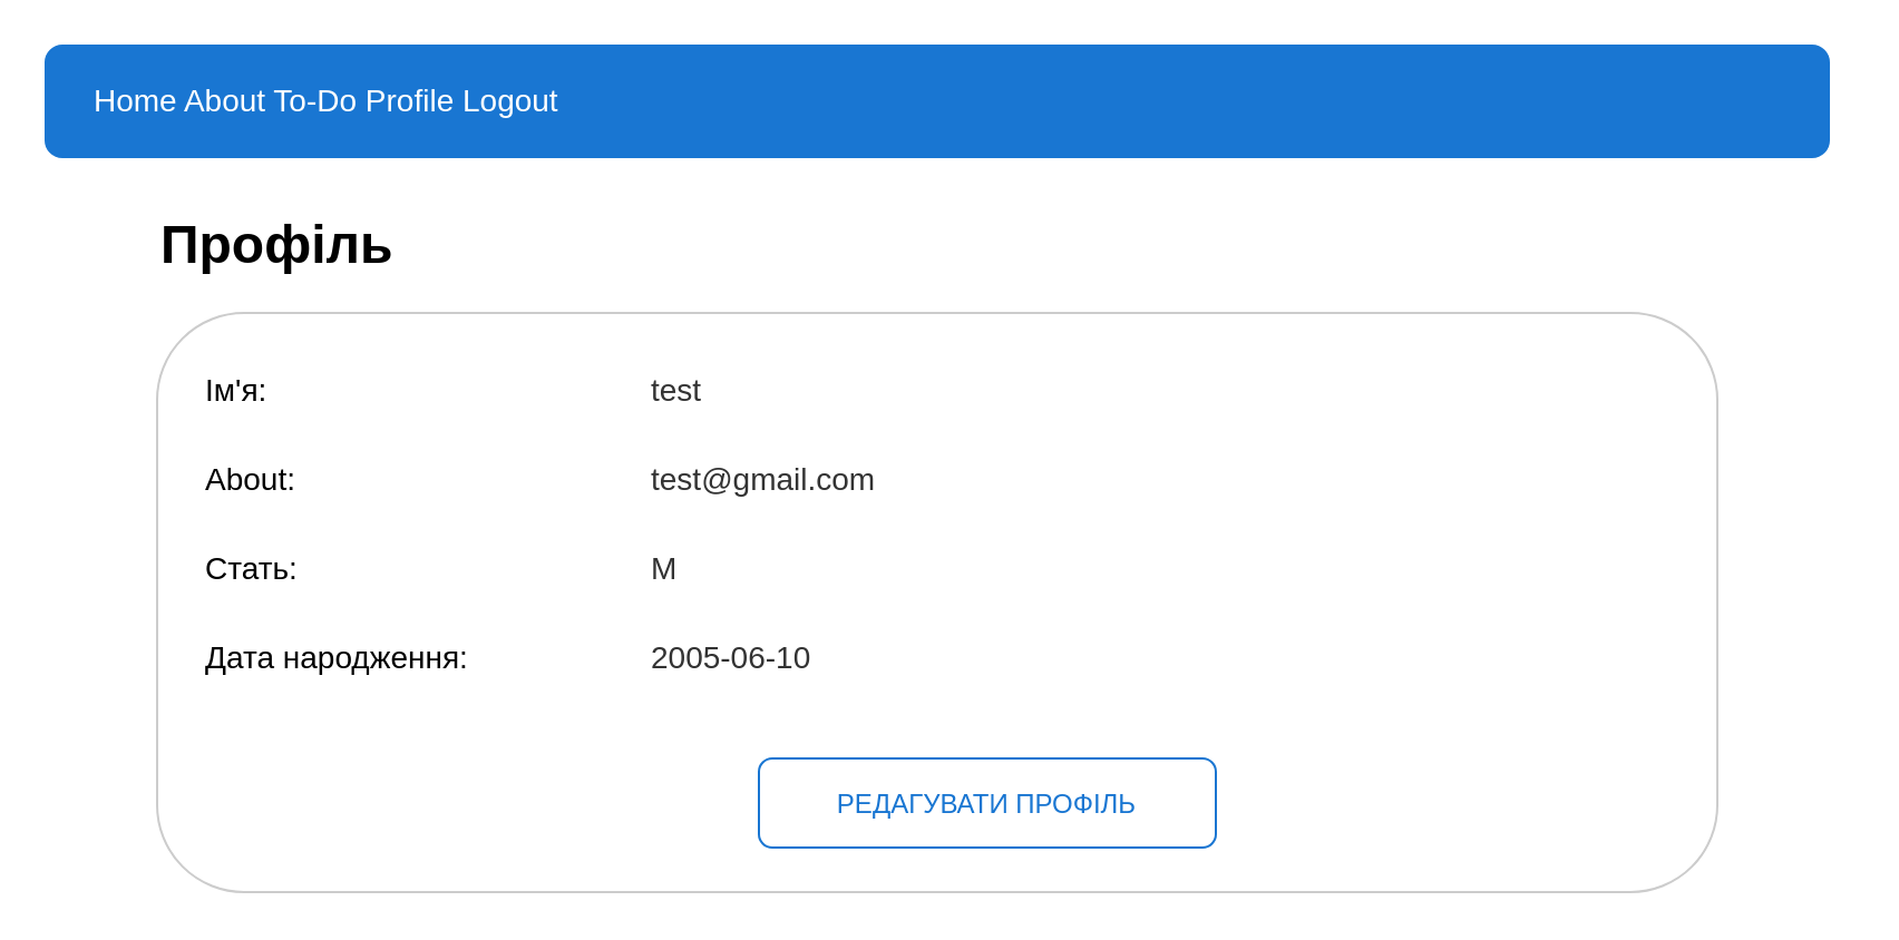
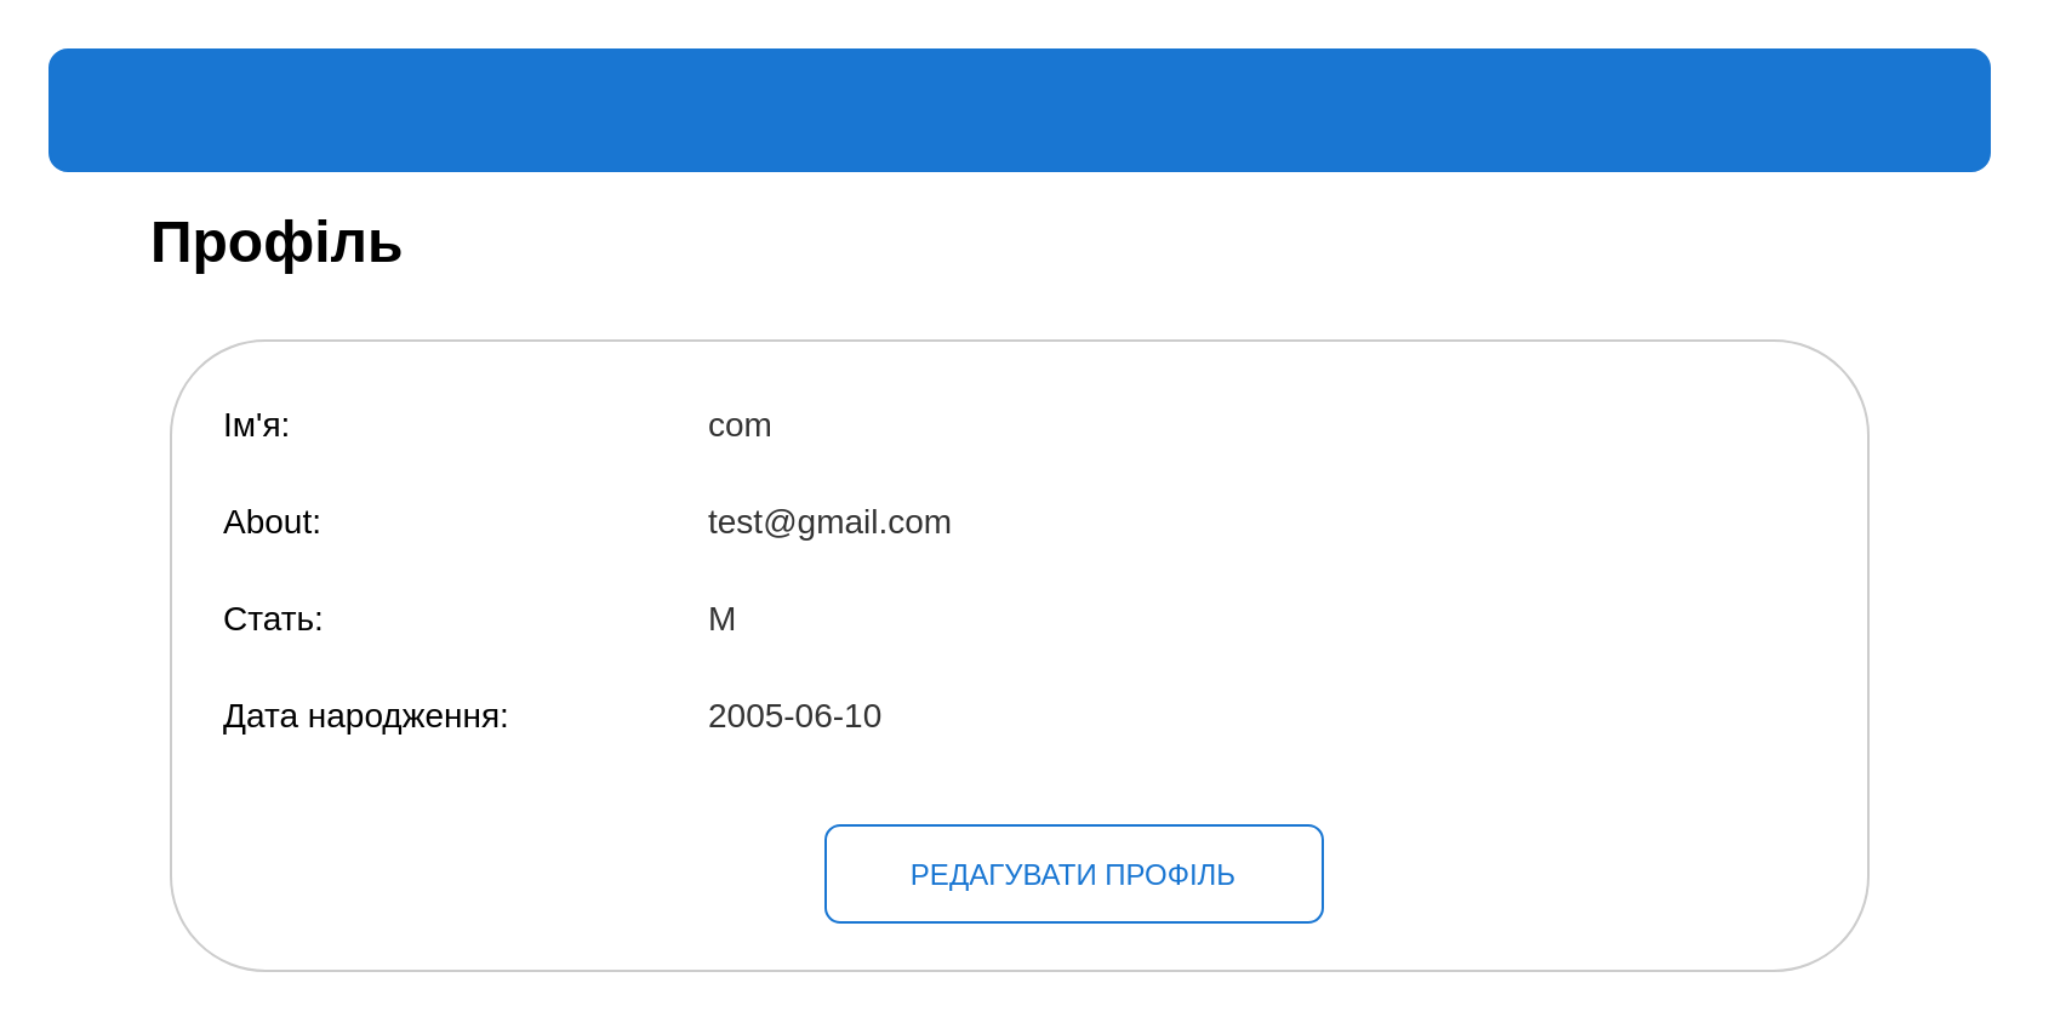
  <mxCell id="0" />
  <mxCell id="1" parent="0" />
  <mxCell id="2" value="" style="rounded=1;fillColor=#1976d2;strokeColor=#1976d2;" parent="1" vertex="1"><mxGeometry x="20" width="800" height="50" as="geometry" y="20" /></mxCell>
- <mxCell id="3" value="Home   About   To-Do   Profile   Logout" style="text;html=1;align=left;verticalAlign=middle;fontSize=14;fontColor=#ffffff;" parent="2" vertex="1"><mxGeometry x="20" width="760" height="50" as="geometry" /></mxCell>
- <mxCell id="4" value="Профіль" style="text;html=1;align=left;verticalAlign=middle;fontSize=24;fontColor=#000000;fontStyle=1;" parent="1" vertex="1"><mxGeometry x="70" y="90" width="760" height="40" as="geometry" /></mxCell>
+ <mxCell id="4" value="Профіль" style="text;html=1;align=left;verticalAlign=middle;fontSize=24;fontColor=#000000;fontStyle=1;" parent="1" vertex="1"><mxGeometry x="60" y="80" width="760" height="40" as="geometry" /></mxCell>
  <mxCell id="5" value="" style="rounded=1;fillColor=#ffffff;strokeColor=#cccccc;" parent="1" vertex="1"><mxGeometry x="70" y="140" width="700" height="260" as="geometry" /></mxCell>
  <mxCell id="6" value="Ім'я:" style="text;html=1;align=left;verticalAlign=middle;fontSize=14;fontColor=#000000;" parent="5" vertex="1"><mxGeometry x="20" y="20" width="200" height="30" as="geometry" /></mxCell>
- <mxCell id="7" value="test" style="text;html=1;align=left;verticalAlign=middle;fontSize=14;fontColor=#333333;" parent="5" vertex="1"><mxGeometry x="220" y="20" width="460" height="30" as="geometry" /></mxCell>
+ <mxCell id="7" value="com" style="text;html=1;align=left;verticalAlign=middle;fontSize=14;fontColor=#333333;" parent="5" vertex="1"><mxGeometry x="220" y="20" width="460" height="30" as="geometry" /></mxCell>
  <mxCell id="8" value="About:" style="text;html=1;align=left;verticalAlign=middle;fontSize=14;fontColor=#000000;" parent="5" vertex="1"><mxGeometry x="20" y="60" width="200" height="30" as="geometry" /></mxCell>
  <mxCell id="9" value="test@gmail.com" style="text;html=1;align=left;verticalAlign=middle;fontSize=14;fontColor=#333333;" parent="5" vertex="1"><mxGeometry x="220" y="60" width="460" height="30" as="geometry" /></mxCell>
  <mxCell id="10" value="Стать:" style="text;html=1;align=left;verticalAlign=middle;fontSize=14;fontColor=#000000;" parent="5" vertex="1"><mxGeometry x="20" y="100" width="200" height="30" as="geometry" /></mxCell>
  <mxCell id="11" value="M" style="text;html=1;align=left;verticalAlign=middle;fontSize=14;fontColor=#333333;" parent="5" vertex="1"><mxGeometry x="220" y="100" width="460" height="30" as="geometry" /></mxCell>
  <mxCell id="12" value="Дата народження:" style="text;html=1;align=left;verticalAlign=middle;fontSize=14;fontColor=#000000;" parent="5" vertex="1"><mxGeometry x="20" y="140" width="200" height="30" as="geometry" /></mxCell>
  <mxCell id="13" value="2005-06-10" style="text;html=1;align=left;verticalAlign=middle;fontSize=14;fontColor=#333333;" parent="5" vertex="1"><mxGeometry x="220" y="140" width="460" height="30" as="geometry" /></mxCell>
  <mxCell id="14" value="РЕДАГУВАТИ ПРОФІЛЬ" style="rounded=1;fillColor=#ffffff;strokeColor=#1976d2;fontColor=#1976d2;" parent="5" vertex="1"><mxGeometry x="270" y="200" width="205" height="40" as="geometry" /></mxCell>
